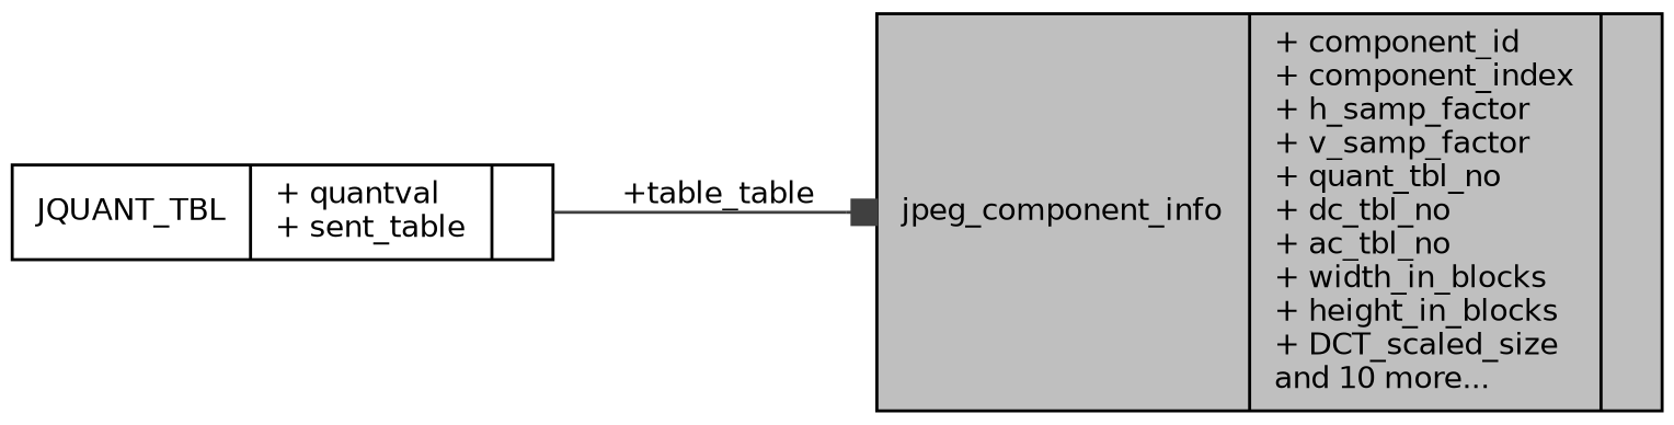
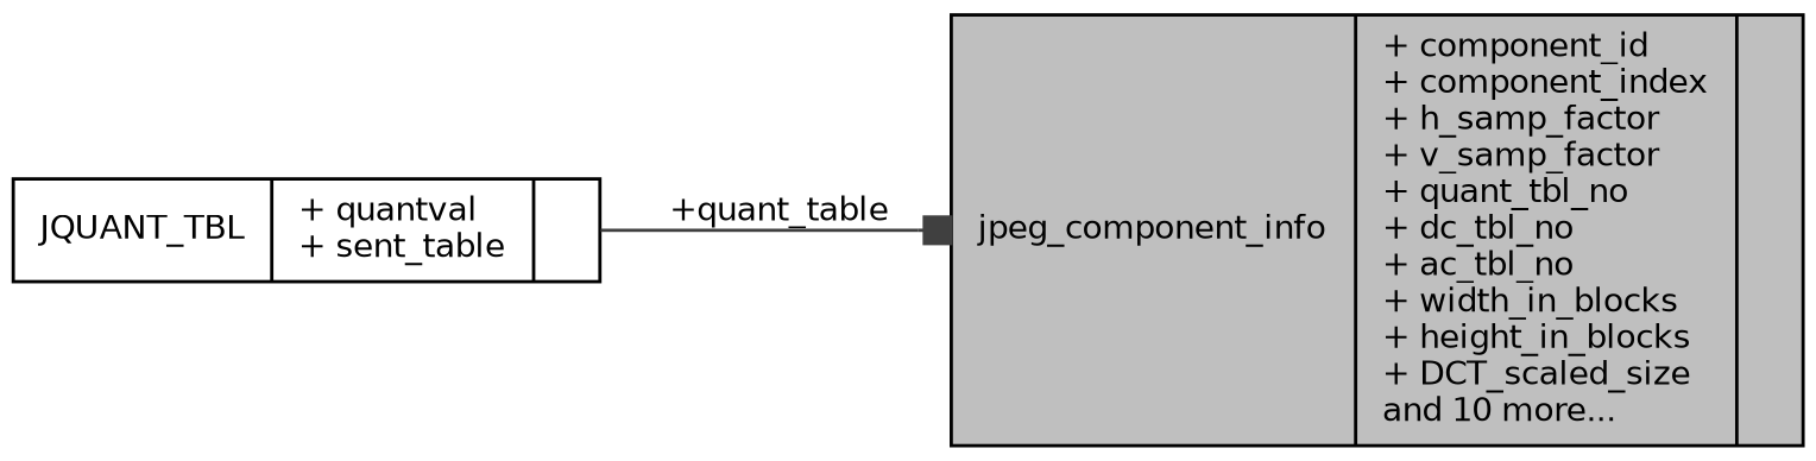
  digraph {
    rankdir=LR
    node [color=black fontname=Helvetica fontsize=10 shape=record style=filled]
    n1 [fillcolor=grey75 fontcolor=black height=0.2 label="{jpeg_component_info\n|+ component_id\l+ component_index\l+ h_samp_factor\l+ v_samp_factor\l+ quant_tbl_no\l+ dc_tbl_no\l+ ac_tbl_no\l+ width_in_blocks\l+ height_in_blocks\l+ DCT_scaled_size\land 10 more...\l|}" width=0.4]
    n2 [fillcolor=white height=0.2 label="{JQUANT_TBL\n|+ quantval\l+ sent_table\l|}" width=0.4]
-   n2 -> n1 [arrowhead=box color=grey25 fontname=Helvetica fontsize=10 label=" +table_table" labelfontname=Helvetica labelfontsize=10 style=solid]
+   n2 -> n1 [arrowhead=box color=grey25 fontname=Helvetica fontsize=10 label=" +quant_table" labelfontname=Helvetica labelfontsize=10 style=solid]
  }
